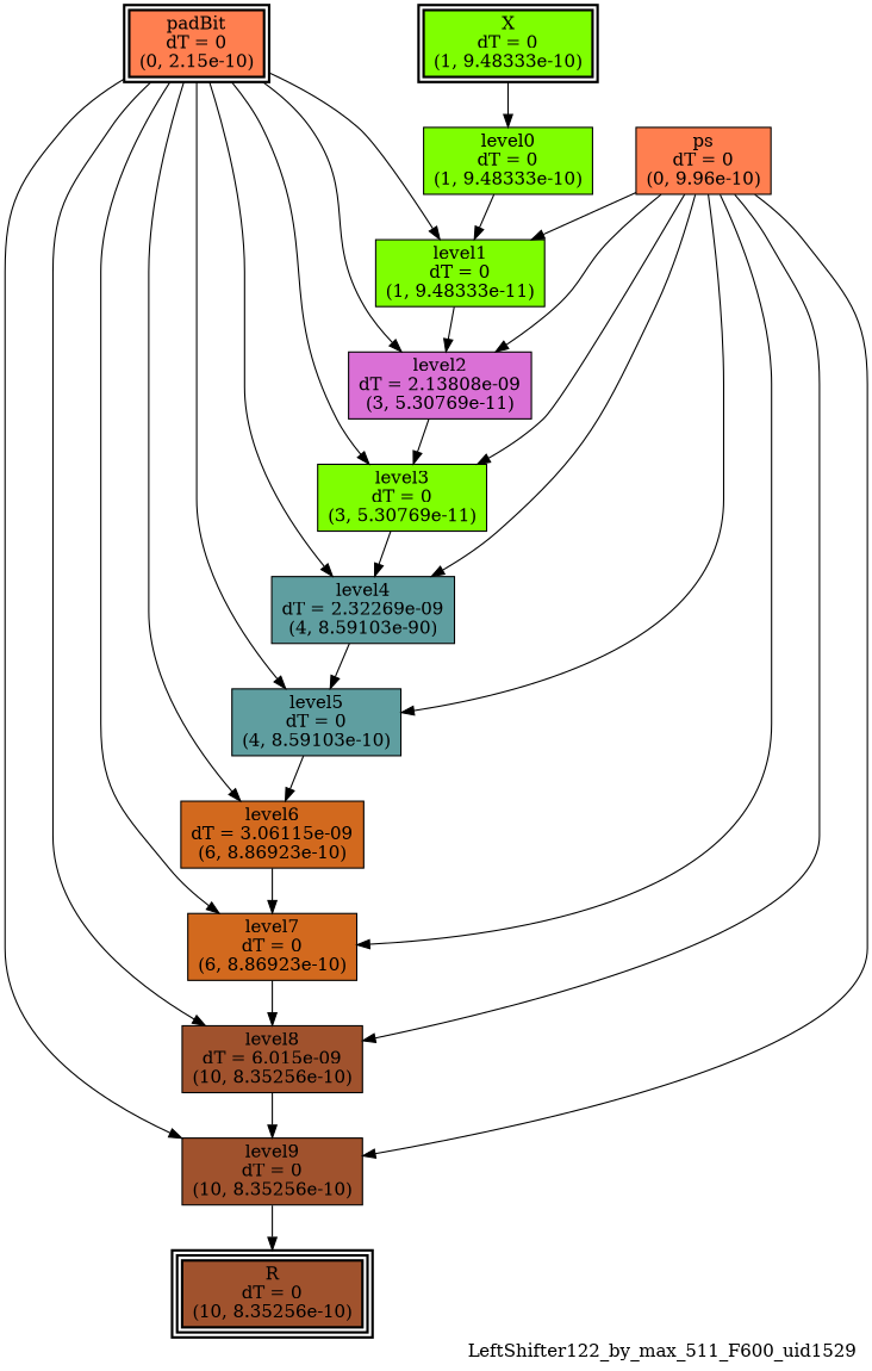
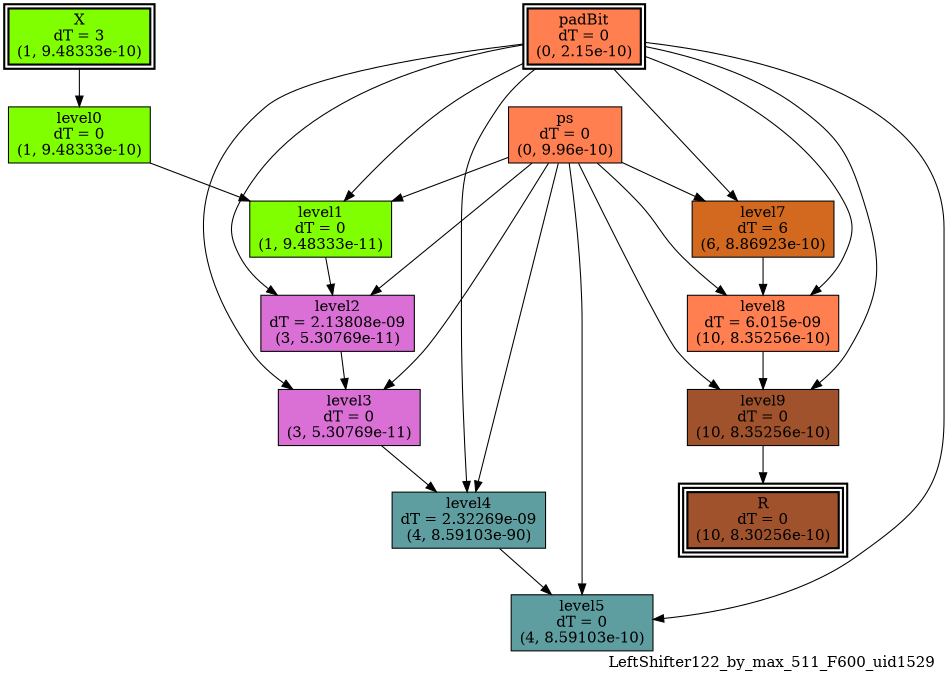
  digraph {
    label=LeftShifter122_by_max_511_F600_uid1529
    labeljust=right
    labelloc=bottom
    nodesep=0.25
    ranksep=0.5
    node [color=black fillcolor=chartreuse peripheries=1 shape=box style=filled]
    edge [arrowhead=normal arrowsize=1.0 arrowtail=normal color=black dir=forward]
-   n1 [label="X\ndT = 0\n(1, 9.48333e-10)" peripheries=2 style="bold, filled"]
+   n1 [label="X\ndT = 3\n(1, 9.48333e-10)" peripheries=2 style="bold, filled"]
    n2 [fillcolor=coral label="padBit\ndT = 0\n(0, 2.15e-10)" peripheries=2 style="bold, filled"]
-   n3 [fillcolor=sienna label="R\ndT = 0\n(10, 8.35256e-10)" peripheries=3 style="bold, filled"]
+   n3 [fillcolor=sienna label="R\ndT = 0\n(10, 8.30256e-10)" peripheries=3 style="bold, filled"]
    n4 [label="level0\ndT = 0\n(1, 9.48333e-10)"]
    n5 [label="level1\ndT = 0\n(1, 9.48333e-11)"]
    n6 [fillcolor=orchid label="level2\ndT = 2.13808e-09\n(3, 5.30769e-11)"]
-   n7 [label="level3\ndT = 0\n(3, 5.30769e-11)"]
+   n7 [fillcolor=orchid label="level3\ndT = 0\n(3, 5.30769e-11)"]
    n8 [fillcolor=cadetblue label="level4\ndT = 2.32269e-09\n(4, 8.59103e-90)"]
    n9 [fillcolor=cadetblue label="level5\ndT = 0\n(4, 8.59103e-10)"]
-   n10 [fillcolor=chocolate label="level6\ndT = 3.06115e-09\n(6, 8.86923e-10)"]
-   n11 [fillcolor=chocolate label="level7\ndT = 0\n(6, 8.86923e-10)"]
-   n12 [fillcolor=sienna label="level8\ndT = 6.015e-09\n(10, 8.35256e-10)"]
+   n11 [fillcolor=chocolate label="level7\ndT = 6\n(6, 8.86923e-10)"]
+   n12 [fillcolor=coral label="level8\ndT = 6.015e-09\n(10, 8.35256e-10)"]
    n13 [fillcolor=sienna label="level9\ndT = 0\n(10, 8.35256e-10)"]
    n14 [fillcolor=coral label="ps\ndT = 0\n(0, 9.96e-10)"]
    subgraph sub_1 {
      rank=same
      n1
      n2
    }
    subgraph sub_2 {
      rank=same
      n3
    }
    n1 -> n4
    n2 -> n5
    n2 -> n6
    n2 -> n7
    n2 -> n8
    n2 -> n9
-   n2 -> n10
    n2 -> n11
    n2 -> n12
    n2 -> n13
    n4 -> n5
    n5 -> n6
    n6 -> n7
    n7 -> n8
    n8 -> n9
-   n9 -> n10
-   n10 -> n11
    n11 -> n12
    n12 -> n13
    n13 -> n3
    n14 -> n5
    n14 -> n6
    n14 -> n7
    n14 -> n8
    n14 -> n9
    n14 -> n11
    n14 -> n12
    n14 -> n13
  }
